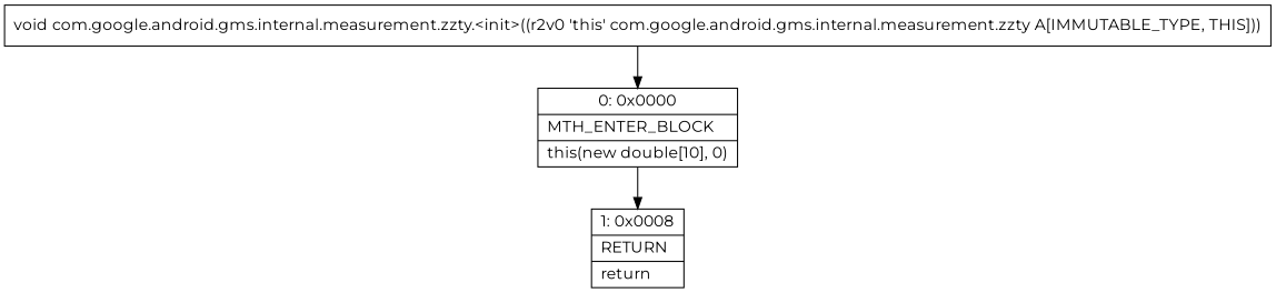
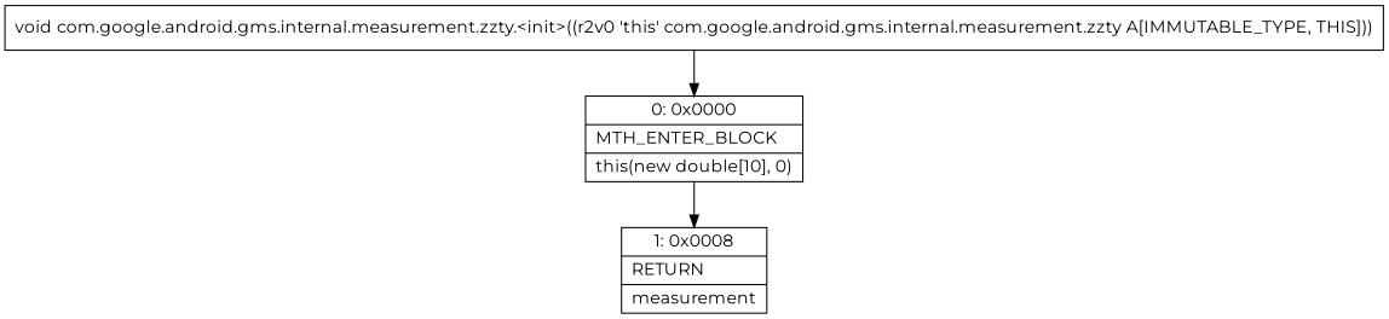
  digraph {
    fontname=Montserrat
    node [shape=record fontname=Montserrat]
    edge [fontname=Montserrat]
    n1 [label="{0\:\ 0x0000|MTH_ENTER_BLOCK\l|this(new double[10], 0)\l}"]
-   n2 [label="{1\:\ 0x0008|RETURN\l|return\l}"]
+   n2 [label="{1\:\ 0x0008|RETURN\l|measurement\l}"]
    n3 [label="{void com.google.android.gms.internal.measurement.zzty.\<init\>((r2v0 'this' com.google.android.gms.internal.measurement.zzty A[IMMUTABLE_TYPE, THIS])) }"]
    n1 -> n2
    n3 -> n1
  }
